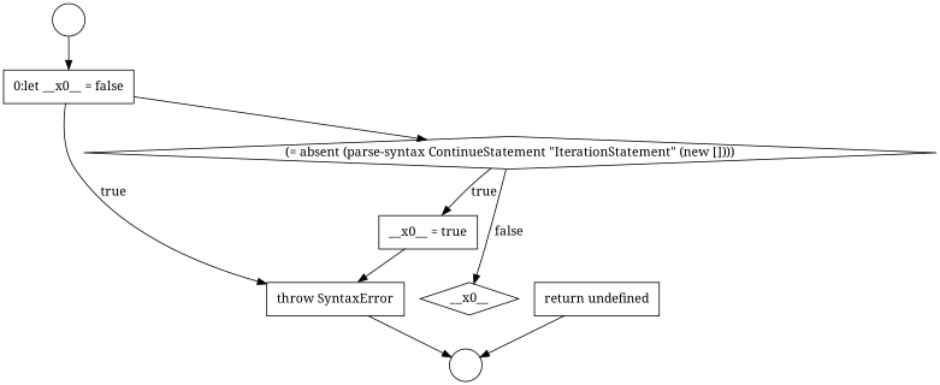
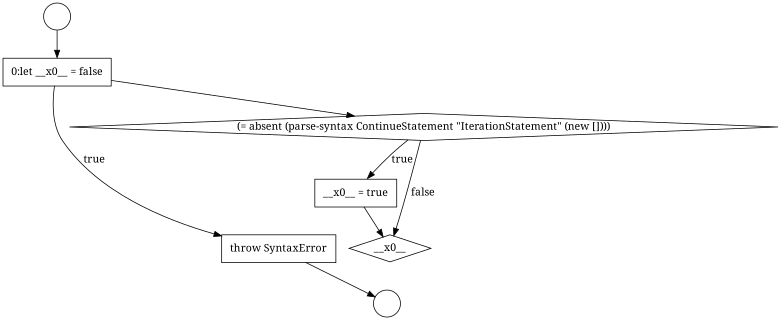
  digraph {
    fontname="Noto Serif"
    node [color=black fillcolor=white fontname="Noto Serif" shape=none style=filled]
    edge [color=black fontname="Noto Serif"]
    n1 [label=" " shape=circle]
    n2 [label=<<font color="black">     <table border="0" cellborder="1" cellspacing="0" cellpadding="10">       <tr><td align="left">throw SyntaxError</td></tr>     </table>   </font>> margin=0]
    n3 [label=<<font color="black">     <table border="0" cellborder="1" cellspacing="0" cellpadding="10">       <tr><td align="left">0:let __x0__ = false</td></tr>     </table>   </font>> margin=0]
    n4 [label=<<font color="black">(= absent (parse-syntax ContinueStatement &quot;IterationStatement&quot; (new [])))</font>> shape=diamond]
    n5 [label=<<font color="black">__x0__</font>> shape=diamond]
    n6 [label=<<font color="black">     <table border="0" cellborder="1" cellspacing="0" cellpadding="10">       <tr><td align="left">__x0__ = true</td></tr>     </table>   </font>> margin=0]
-   n7 [label=<<font color="black">     <table border="0" cellborder="1" cellspacing="0" cellpadding="10">       <tr><td align="left">return undefined</td></tr>     </table>   </font>> margin=0]
    n8 [label=" " shape=circle]
    n2 -> n1
    n3 -> n2 [label=<<font color="black">true</font>>]
    n3 -> n4
    n4 -> n5 [label=<<font color="black">false</font>>]
    n4 -> n6 [label=<<font color="black">true</font>>]
-   n6 -> n2
-   n7 -> n1
+   n6 -> n5
    n8 -> n3
  }
